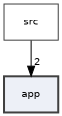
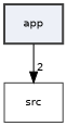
  digraph {
    compound=true
    node [color=grey25 fillcolor="#edf0f7" fontname=Helvetica fontsize=10 shape=box]
    n1 [label=app style="filled,bold,"]
    n2 [label=src]
-   n2 -> n1 [fontname=Helvetica fontsize=10 headlabel=2 labeldistance=1.5 labelfontname=Helvetica labelfontsize=10]
+   n1 -> n2 [fontname=Helvetica fontsize=10 headlabel=2 labeldistance=1.5 labelfontname=Helvetica labelfontsize=10]
  }
